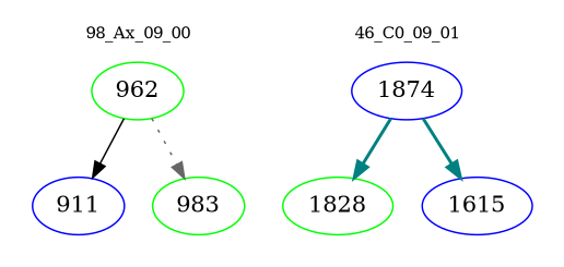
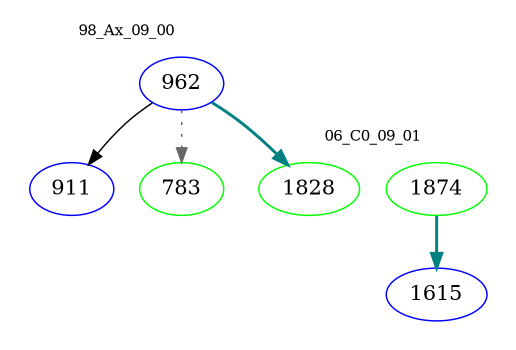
  digraph {
    node [color=blue]
    edge [color=teal style=bold]
-   n1 [color=green label=962]
+   n1 [label=962]
    n2 [label=911]
-   n3 [color=green label=983]
-   n4 [label=1874]
+   n3 [color=green label=783]
+   n4 [color=green label=1874]
    n5 [color=green label=1828]
    n6 [label=1615]
    subgraph cluster_1 {
      color=white
      fontsize=10
      label="98_Ax_09_00"
      n1
      n2
      n3
    }
    subgraph cluster_2 {
      color=white
      fontsize=10
-     label="46_C0_09_01"
+     label="06_C0_09_01"
      n4
      n5
      n6
    }
    n1 -> n2 [color=black style=solid]
    n1 -> n3 [color=gray40 style=dotted]
-   n4 -> n5
+   n1 -> n5
    n4 -> n6
  }
